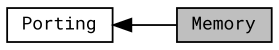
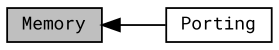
  digraph {
    rankdir=LR
    fontname="Roboto Mono"
    node [color=black fontname="Roboto Mono" fontsize=10 shape=record style=filled]
    n1 [fillcolor=grey75 fontcolor=black height=0.2 label=Memory width=0.4]
    n2 [fillcolor=white height=0.2 label=Porting width=0.4]
-   n2 -> n1 [dir=back fontname="Roboto Mono" fontsize=10 labelfontname=Helvetica labelfontsize=10 shape=plaintext style=solid]
+   n1 -> n2 [dir=back fontname="Roboto Mono" fontsize=10 labelfontname=Helvetica labelfontsize=10 shape=plaintext style=solid]
  }
